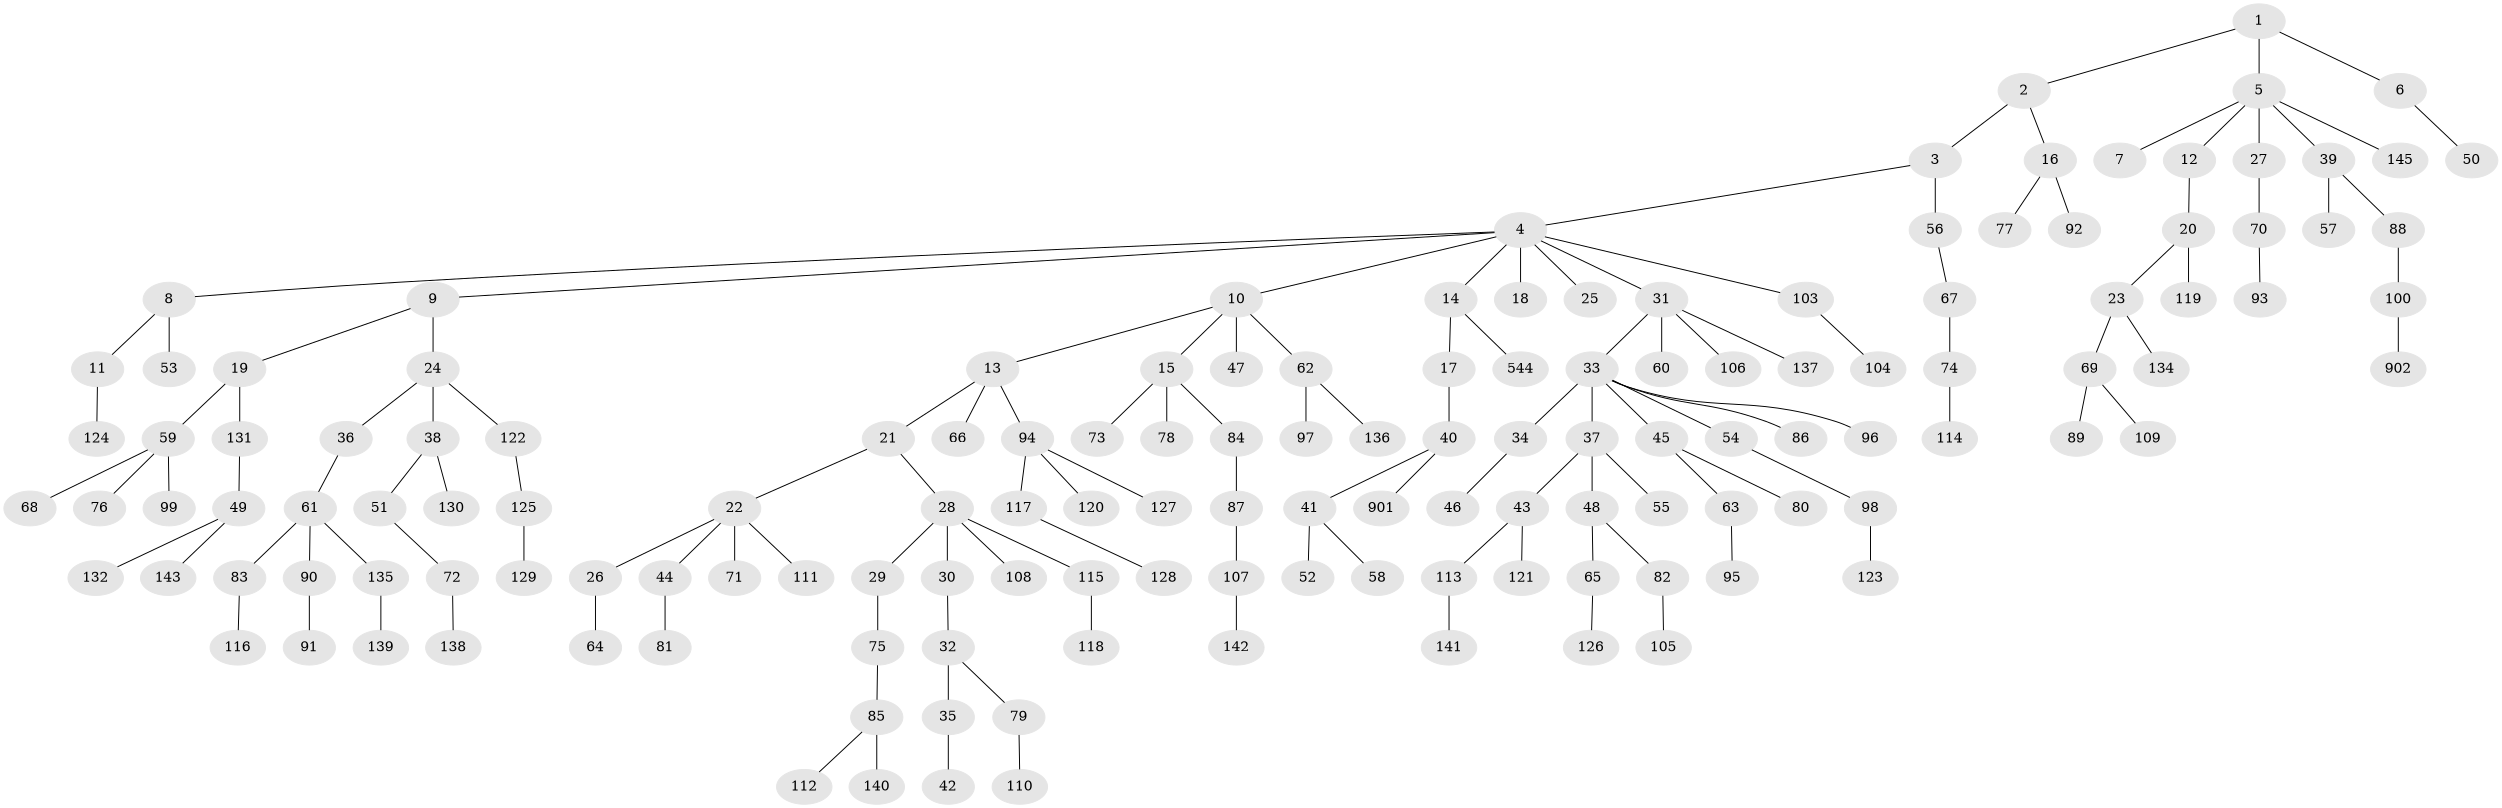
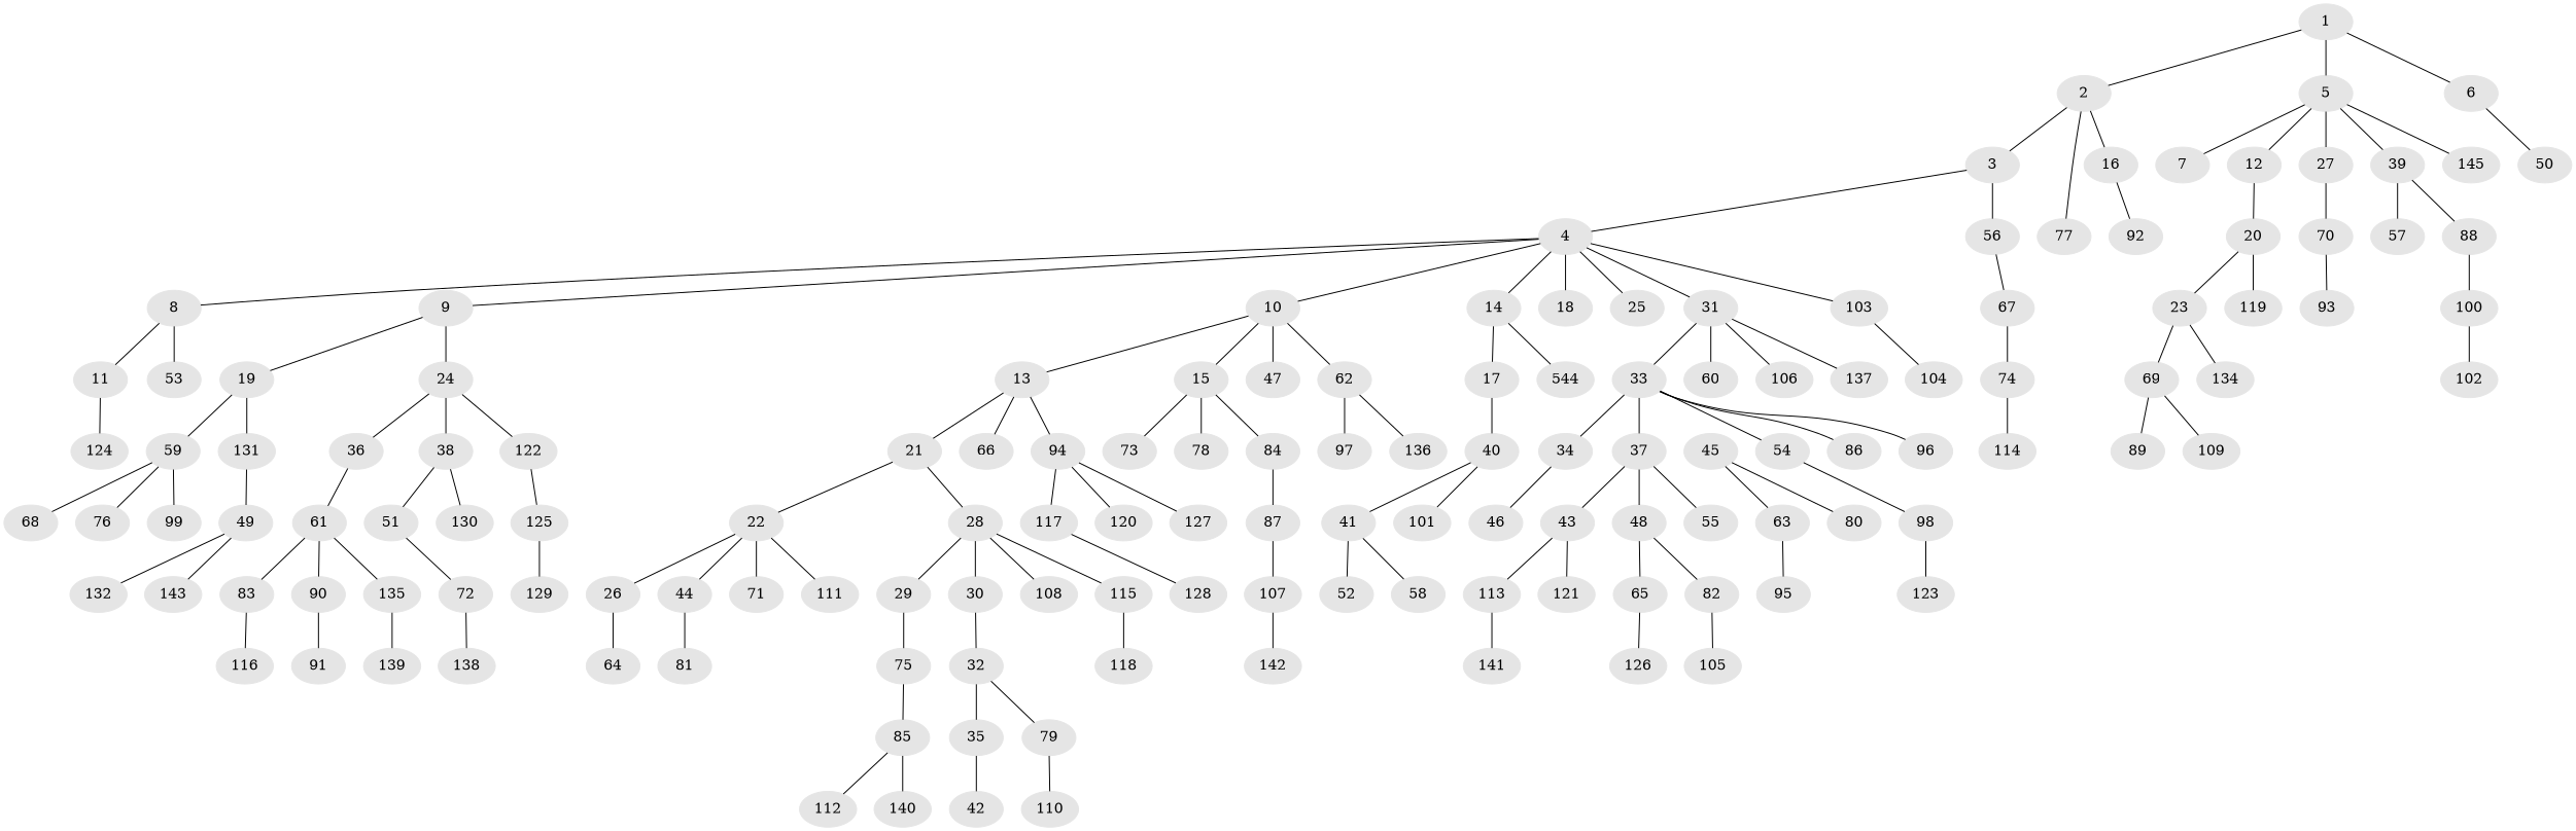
  graph {
    node [color=gray90 style=filled]
    1
    2
    5
    6
    3
    16
    77
    7
    12
    27
    39
    145
    50
    4
    56
    92
    8
    9
    10
    14
    18
    25
    31
    103
    67
    11
    53
    19
    24
    13
    15
    47
    62
    17
    n35 [label=544]
    33
    60
    106
    137
    104
    20
    70
    57
    88
    124
    59
    131
    36
    38
    122
    21
    66
    94
    73
    78
    84
    97
    136
    23
    119
    22
    28
    117
    120
    127
    40
    87
    41
-   101 [label=901]
+   101
    68
    76
    99
    49
    69
    134
    26
    44
    71
    111
    29
    30
    108
    115
    64
    81
    89
    109
    61
    51
    130
    125
    93
    75
    32
    118
    85
    35
    79
    34
    37
    45
    54
    86
    96
    42
    110
    46
    43
    48
    55
    63
    80
    98
    132
    143
    83
    90
    135
    113
    121
    65
    82
    72
    100
    52
    58
    141
    95
    126
    105
    138
    123
    74
    116
    91
    139
    114
    112
    140
    107
    142
-   102 [label=902]
+   102
    128
    129
    1 -- 2
    1 -- 5
    1 -- 6
    2 -- 3
    2 -- 16
-   16 -- 77
+   2 -- 77
    5 -- 7
    5 -- 12
    5 -- 27
    5 -- 39
    5 -- 145
    6 -- 50
    3 -- 4
    3 -- 56
    16 -- 92
    12 -- 20
    27 -- 70
    39 -- 57
    39 -- 88
    4 -- 8
    4 -- 9
    4 -- 10
    4 -- 14
    4 -- 18
    4 -- 25
    4 -- 31
    4 -- 103
    56 -- 67
    8 -- 11
    8 -- 53
    9 -- 19
    9 -- 24
    10 -- 13
    10 -- 15
    10 -- 47
    10 -- 62
    14 -- 17
    14 -- n35
    31 -- 33
    31 -- 60
    31 -- 106
    31 -- 137
    103 -- 104
    67 -- 74
    11 -- 124
    19 -- 59
    19 -- 131
    24 -- 36
    24 -- 38
    24 -- 122
    13 -- 21
    13 -- 66
    13 -- 94
    15 -- 73
    15 -- 78
    15 -- 84
    62 -- 97
    62 -- 136
    17 -- 40
    33 -- 34
    33 -- 37
-   33 -- 45
    33 -- 54
    33 -- 86
    33 -- 96
    20 -- 23
    20 -- 119
    70 -- 93
    88 -- 100
    59 -- 68
    59 -- 76
    59 -- 99
    131 -- 49
    36 -- 61
    38 -- 51
    38 -- 130
    122 -- 125
    21 -- 22
    21 -- 28
    94 -- 117
    94 -- 120
    94 -- 127
    84 -- 87
    23 -- 69
    23 -- 134
    22 -- 26
    22 -- 44
    22 -- 71
    22 -- 111
    28 -- 29
    28 -- 30
    28 -- 108
    28 -- 115
    117 -- 128
    40 -- 41
    40 -- 101
    87 -- 107
    41 -- 52
    41 -- 58
    49 -- 132
    49 -- 143
    69 -- 89
    69 -- 109
    26 -- 64
    44 -- 81
    29 -- 75
    30 -- 32
    115 -- 118
    61 -- 83
    61 -- 90
    61 -- 135
    51 -- 72
    125 -- 129
    75 -- 85
    32 -- 35
    32 -- 79
    85 -- 112
    85 -- 140
    35 -- 42
    79 -- 110
    34 -- 46
    37 -- 43
    37 -- 48
    37 -- 55
    45 -- 63
    45 -- 80
    54 -- 98
    43 -- 113
    43 -- 121
    48 -- 65
    48 -- 82
    63 -- 95
    98 -- 123
    83 -- 116
    90 -- 91
    135 -- 139
    113 -- 141
    65 -- 126
    82 -- 105
    72 -- 138
    100 -- 102
    74 -- 114
    107 -- 142
  }
